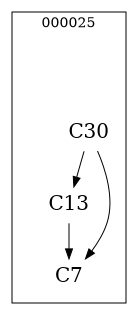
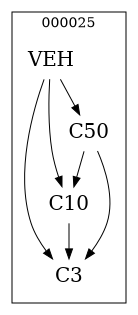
  strict digraph {
    node [fontsize=20 shape=plaintext]
-   n2 [label=C7]
-   n3 [label=C13]
-   n4 [label=C30]
+   n1 [label=VEH]
+   n2 [label=C3]
+   n3 [label=C10]
+   n4 [label=C50]
    subgraph cluster_1 {
      label=000025
      labeldoc=t
+     n1
      n2
      n3
      n4
    }
+   n1 -> n2
+   n1 -> n3
+   n1 -> n4
    n3 -> n2
    n4 -> n2
    n4 -> n3
  }
